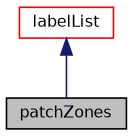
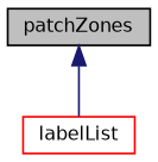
  digraph {
    node [fontname=Helvetica fontsize=10 shape=record]
    n1 [color=black fillcolor=grey75 fontcolor=black height=0.2 label=patchZones style=filled width=0.4]
    n2 [color=red height=0.2 label=labelList width=0.4]
-   n2 -> n1 [color=midnightblue dir=back fontname=Helvetica fontsize=10 labelfontname=Helvetica labelfontsize=10 style=solid]
+   n1 -> n2 [color=midnightblue dir=back fontname=Helvetica fontsize=10 labelfontname=Helvetica labelfontsize=10 style=solid]
  }
